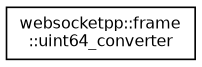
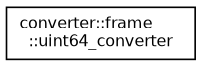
  digraph {
    rankdir=TB
-   n1 [color=black fillcolor=white fontname=Helvetica fontsize=10 height=0.2 label="websocketpp::frame\l::uint64_converter" shape=record style=filled width=0.4]
+   n1 [color=black fillcolor=white fontname=Helvetica fontsize=10 height=0.2 label="converter::frame\l::uint64_converter" shape=record style=filled width=0.4]
  }
